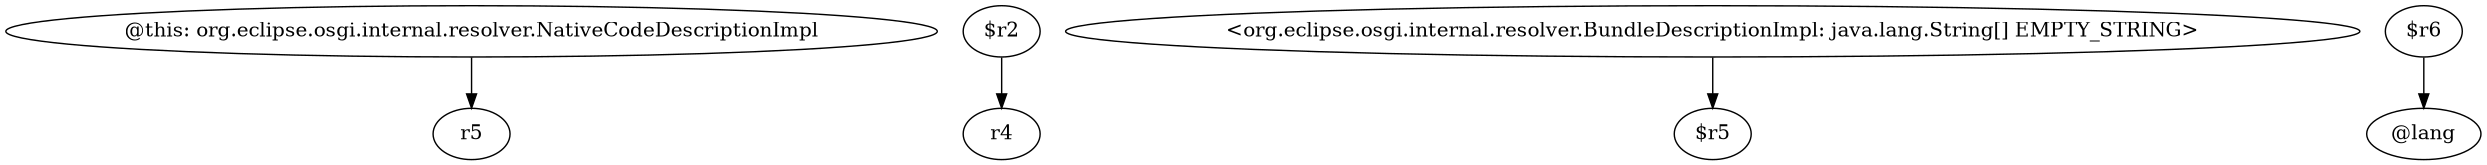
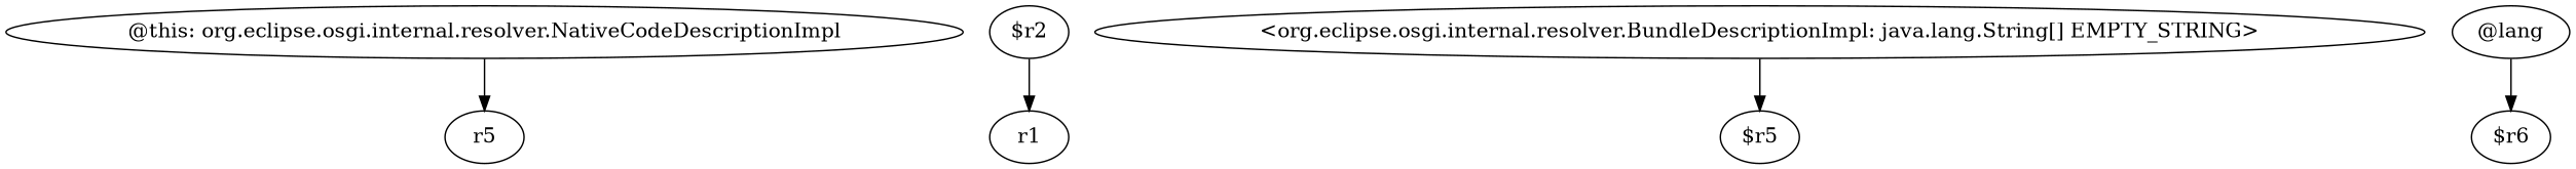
  digraph {
    n1 [label="@this: org.eclipse.osgi.internal.resolver.NativeCodeDescriptionImpl"]
    n2 [label=r5]
    n3 [label="$r2"]
-   n4 [label=r4]
+   n4 [label=r1]
    n5 [label="<org.eclipse.osgi.internal.resolver.BundleDescriptionImpl: java.lang.String[] EMPTY_STRING>"]
    n6 [label="$r5"]
    n7 [label="@lang"]
    n8 [label="$r6"]
    n1 -> n2
    n3 -> n4
    n5 -> n6
-   n8 -> n7
+   n7 -> n8
  }
